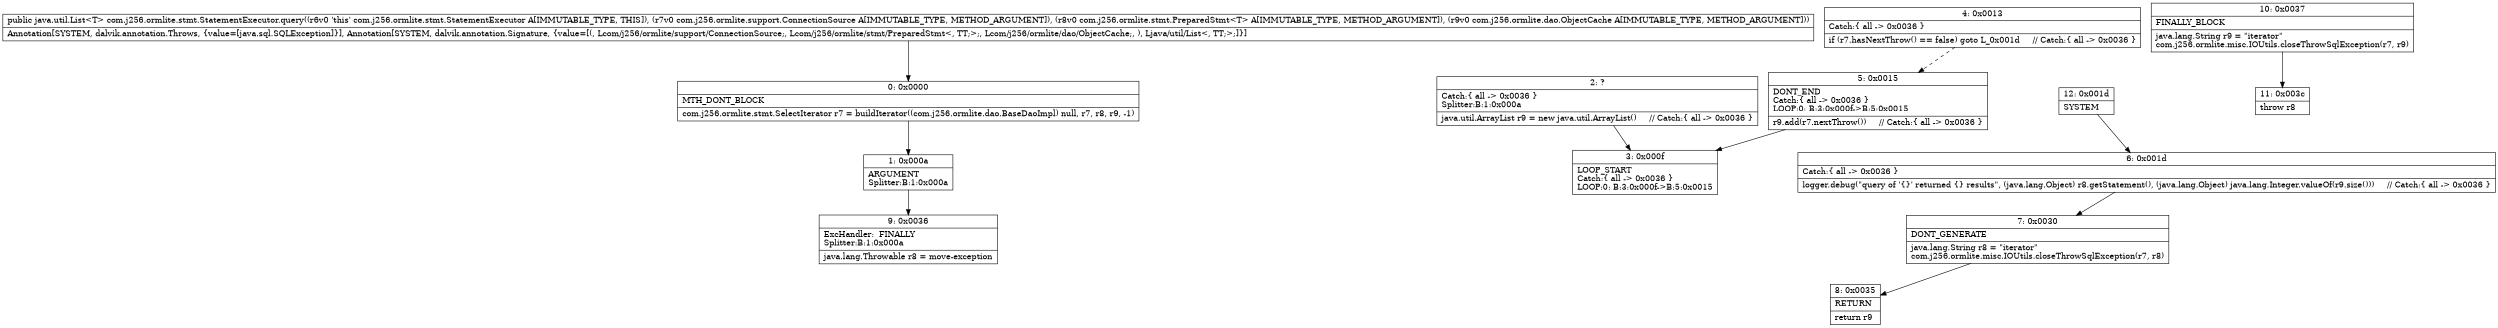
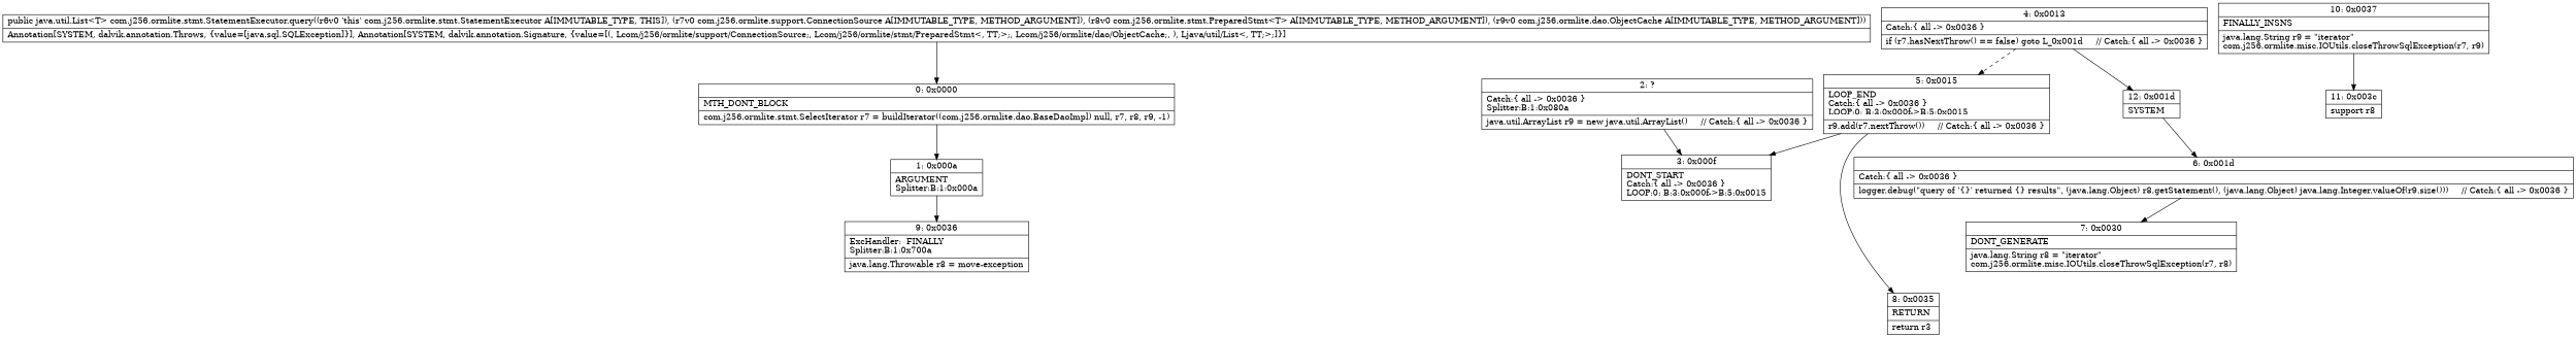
  digraph {
    node [shape=record]
    n1 [label="{0\:\ 0x0000|MTH_DONT_BLOCK\l|com.j256.ormlite.stmt.SelectIterator r7 = buildIterator((com.j256.ormlite.dao.BaseDaoImpl) null, r7, r8, r9, \-1)\l}"]
    n2 [label="{1\:\ 0x000a|ARGUMENT\lSplitter:B:1:0x000a\l}"]
-   n3 [label="{9\:\ 0x0036|ExcHandler:  FINALLY\lSplitter:B:1:0x000a\l|java.lang.Throwable r8 = move\-exception\l}"]
-   n4 [label="{2\:\ ?|Catch:\{ all \-\> 0x0036 \}\lSplitter:B:1:0x000a\l|java.util.ArrayList r9 = new java.util.ArrayList()     \/\/ Catch:\{ all \-\> 0x0036 \}\l}"]
-   n5 [label="{3\:\ 0x000f|LOOP_START\lCatch:\{ all \-\> 0x0036 \}\lLOOP:0: B:3:0x000f\-\>B:5:0x0015\l}"]
+   n3 [label="{9\:\ 0x0036|ExcHandler:  FINALLY\lSplitter:B:1:0x700a\l|java.lang.Throwable r8 = move\-exception\l}"]
+   n4 [label="{2\:\ ?|Catch:\{ all \-\> 0x0036 \}\lSplitter:B:1:0x080a\l|java.util.ArrayList r9 = new java.util.ArrayList()     \/\/ Catch:\{ all \-\> 0x0036 \}\l}"]
+   n5 [label="{3\:\ 0x000f|DONT_START\lCatch:\{ all \-\> 0x0036 \}\lLOOP:0: B:3:0x000f\-\>B:5:0x0015\l}"]
    n6 [label="{4\:\ 0x0013|Catch:\{ all \-\> 0x0036 \}\l|if (r7.hasNextThrow() == false) goto L_0x001d     \/\/ Catch:\{ all \-\> 0x0036 \}\l}"]
-   n7 [label="{5\:\ 0x0015|DONT_END\lCatch:\{ all \-\> 0x0036 \}\lLOOP:0: B:3:0x000f\-\>B:5:0x0015\l|r9.add(r7.nextThrow())     \/\/ Catch:\{ all \-\> 0x0036 \}\l}"]
+   n7 [label="{5\:\ 0x0015|LOOP_END\lCatch:\{ all \-\> 0x0036 \}\lLOOP:0: B:3:0x000f\-\>B:5:0x0015\l|r9.add(r7.nextThrow())     \/\/ Catch:\{ all \-\> 0x0036 \}\l}"]
    n8 [label="{12\:\ 0x001d|SYSTEM\l}"]
    n9 [label="{6\:\ 0x001d|Catch:\{ all \-\> 0x0036 \}\l|logger.debug(\"query of '\{\}' returned \{\} results\", (java.lang.Object) r8.getStatement(), (java.lang.Object) java.lang.Integer.valueOf(r9.size()))     \/\/ Catch:\{ all \-\> 0x0036 \}\l}"]
    n10 [label="{7\:\ 0x0030|DONT_GENERATE\l|java.lang.String r8 = \"iterator\"\lcom.j256.ormlite.misc.IOUtils.closeThrowSqlException(r7, r8)\l}"]
-   n11 [label="{8\:\ 0x0035|RETURN\l|return r9\l}"]
-   n12 [label="{10\:\ 0x0037|FINALLY_BLOCK\l|java.lang.String r9 = \"iterator\"\lcom.j256.ormlite.misc.IOUtils.closeThrowSqlException(r7, r9)\l}"]
-   n13 [label="{11\:\ 0x003c|throw r8\l}"]
+   n11 [label="{8\:\ 0x0035|RETURN\l|return r3\l}"]
+   n12 [label="{10\:\ 0x0037|FINALLY_INSNS\l|java.lang.String r9 = \"iterator\"\lcom.j256.ormlite.misc.IOUtils.closeThrowSqlException(r7, r9)\l}"]
+   n13 [label="{11\:\ 0x003c|support r8\l}"]
    n14 [label="{public java.util.List\<T\> com.j256.ormlite.stmt.StatementExecutor.query((r6v0 'this' com.j256.ormlite.stmt.StatementExecutor A[IMMUTABLE_TYPE, THIS]), (r7v0 com.j256.ormlite.support.ConnectionSource A[IMMUTABLE_TYPE, METHOD_ARGUMENT]), (r8v0 com.j256.ormlite.stmt.PreparedStmt\<T\> A[IMMUTABLE_TYPE, METHOD_ARGUMENT]), (r9v0 com.j256.ormlite.dao.ObjectCache A[IMMUTABLE_TYPE, METHOD_ARGUMENT]))  | Annotation[SYSTEM, dalvik.annotation.Throws, \{value=[java.sql.SQLException]\}], Annotation[SYSTEM, dalvik.annotation.Signature, \{value=[(, Lcom\/j256\/ormlite\/support\/ConnectionSource;, Lcom\/j256\/ormlite\/stmt\/PreparedStmt\<, TT;\>;, Lcom\/j256\/ormlite\/dao\/ObjectCache;, ), Ljava\/util\/List\<, TT;\>;]\}]\l}"]
    n1 -> n2
    n2 -> n3
    n4 -> n5
    n6 -> n7 [style=dashed]
+   n6 -> n8
    n7 -> n5
    n8 -> n9
    n9 -> n10
-   n10 -> n11
+   n7 -> n11
    n12 -> n13
    n14 -> n1
  }
